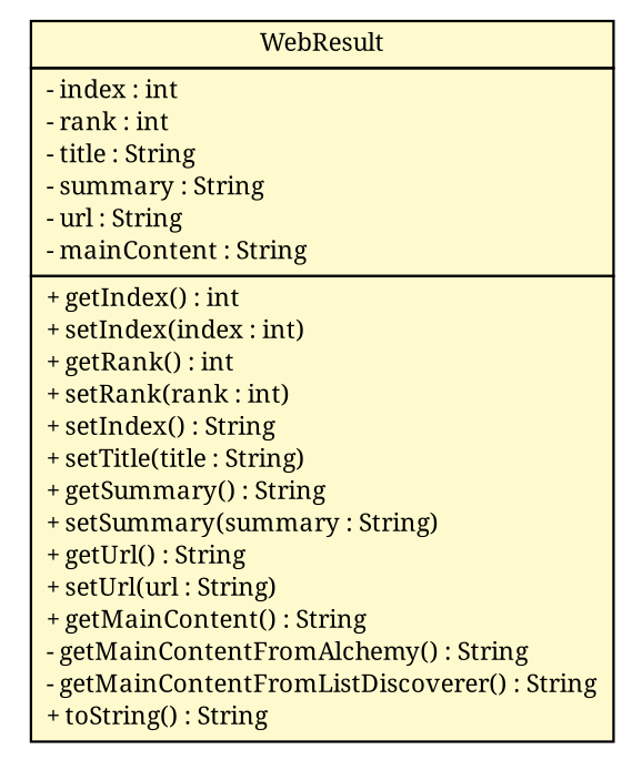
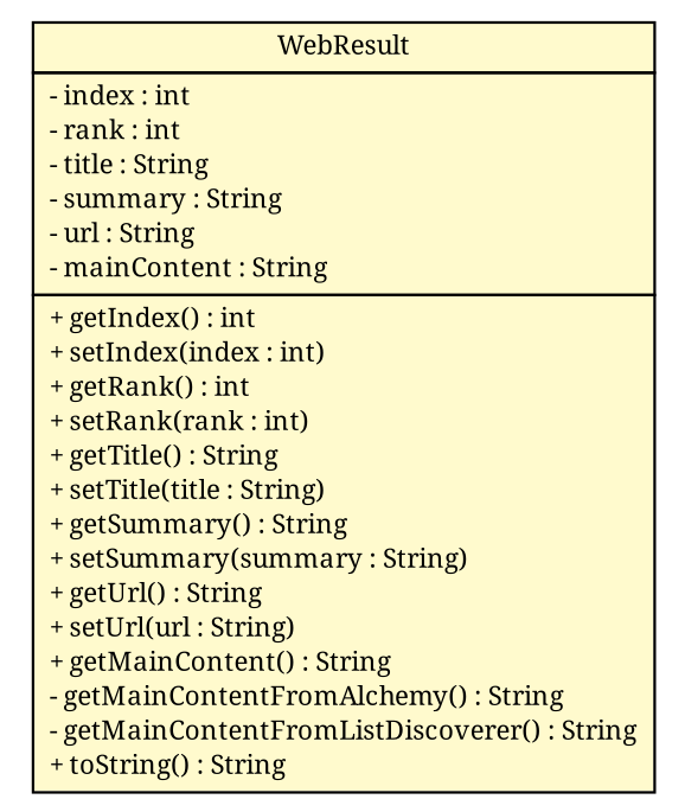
  digraph {
    nodesep=0.25
    ranksep=0.5
    rankdir=LR
    fontname="Noto Serif"
-   n1 [fontcolor=black fontname="Noto Serif" fontsize=10.0 label=<<table title="tud.iir.web.WebResult" border="0" cellborder="1" cellspacing="0" cellpadding="2" port="p" bgcolor="lemonChiffon" href="./WebResult.html"> 		<tr><td><table border="0" cellspacing="0" cellpadding="1"> <tr><td align="center" balign="center"> WebResult </td></tr> 		</table></td></tr> 		<tr><td><table border="0" cellspacing="0" cellpadding="1"> <tr><td align="left" balign="left"> - index : int </td></tr> <tr><td align="left" balign="left"> - rank : int </td></tr> <tr><td align="left" balign="left"> - title : String </td></tr> <tr><td align="left" balign="left"> - summary : String </td></tr> <tr><td align="left" balign="left"> - url : String </td></tr> <tr><td align="left" balign="left"> - mainContent : String </td></tr> 		</table></td></tr> 		<tr><td><table border="0" cellspacing="0" cellpadding="1"> <tr><td align="left" balign="left"> + getIndex() : int </td></tr> <tr><td align="left" balign="left"> + setIndex(index : int) </td></tr> <tr><td align="left" balign="left"> + getRank() : int </td></tr> <tr><td align="left" balign="left"> + setRank(rank : int) </td></tr> <tr><td align="left" balign="left"> + setIndex() : String </td></tr> <tr><td align="left" balign="left"> + setTitle(title : String) </td></tr> <tr><td align="left" balign="left"> + getSummary() : String </td></tr> <tr><td align="left" balign="left"> + setSummary(summary : String) </td></tr> <tr><td align="left" balign="left"> + getUrl() : String </td></tr> <tr><td align="left" balign="left"> + setUrl(url : String) </td></tr> <tr><td align="left" balign="left"> + getMainContent() : String </td></tr> <tr><td align="left" balign="left"> - getMainContentFromAlchemy() : String </td></tr> <tr><td align="left" balign="left"> - getMainContentFromListDiscoverer() : String </td></tr> <tr><td align="left" balign="left"> + toString() : String </td></tr> 		</table></td></tr> 		</table>> shape=plaintext]
+   n1 [fontcolor=black fontname="Noto Serif" fontsize=10.0 label=<<table title="tud.iir.web.WebResult" border="0" cellborder="1" cellspacing="0" cellpadding="2" port="p" bgcolor="lemonChiffon" href="./WebResult.html"> 		<tr><td><table border="0" cellspacing="0" cellpadding="1"> <tr><td align="center" balign="center"> WebResult </td></tr> 		</table></td></tr> 		<tr><td><table border="0" cellspacing="0" cellpadding="1"> <tr><td align="left" balign="left"> - index : int </td></tr> <tr><td align="left" balign="left"> - rank : int </td></tr> <tr><td align="left" balign="left"> - title : String </td></tr> <tr><td align="left" balign="left"> - summary : String </td></tr> <tr><td align="left" balign="left"> - url : String </td></tr> <tr><td align="left" balign="left"> - mainContent : String </td></tr> 		</table></td></tr> 		<tr><td><table border="0" cellspacing="0" cellpadding="1"> <tr><td align="left" balign="left"> + getIndex() : int </td></tr> <tr><td align="left" balign="left"> + setIndex(index : int) </td></tr> <tr><td align="left" balign="left"> + getRank() : int </td></tr> <tr><td align="left" balign="left"> + setRank(rank : int) </td></tr> <tr><td align="left" balign="left"> + getTitle() : String </td></tr> <tr><td align="left" balign="left"> + setTitle(title : String) </td></tr> <tr><td align="left" balign="left"> + getSummary() : String </td></tr> <tr><td align="left" balign="left"> + setSummary(summary : String) </td></tr> <tr><td align="left" balign="left"> + getUrl() : String </td></tr> <tr><td align="left" balign="left"> + setUrl(url : String) </td></tr> <tr><td align="left" balign="left"> + getMainContent() : String </td></tr> <tr><td align="left" balign="left"> - getMainContentFromAlchemy() : String </td></tr> <tr><td align="left" balign="left"> - getMainContentFromListDiscoverer() : String </td></tr> <tr><td align="left" balign="left"> + toString() : String </td></tr> 		</table></td></tr> 		</table>> shape=plaintext]
  }
